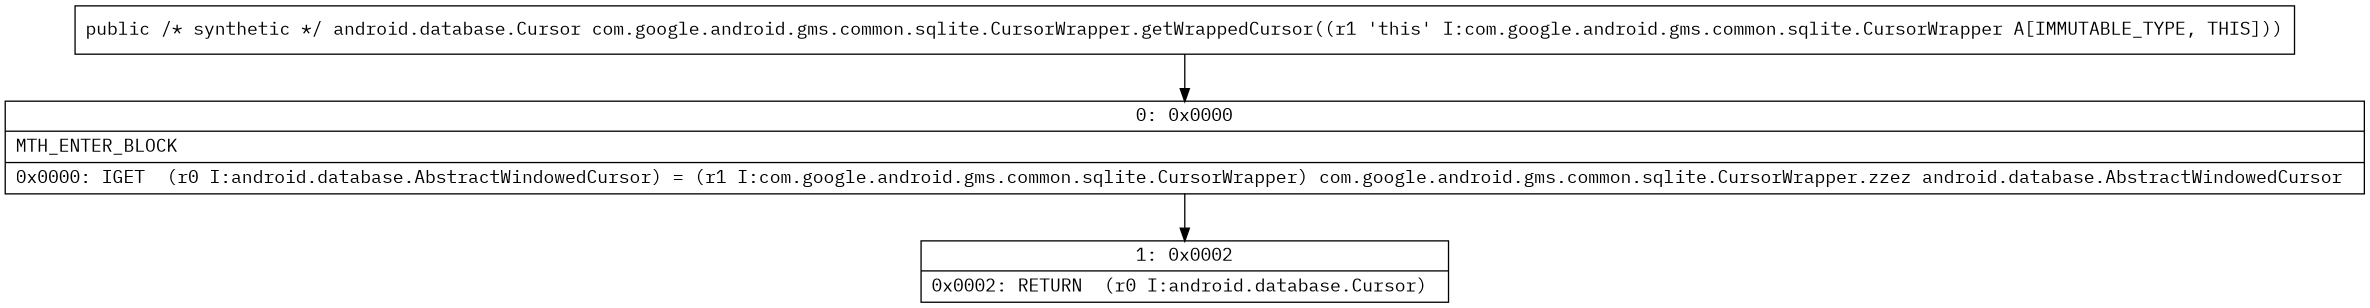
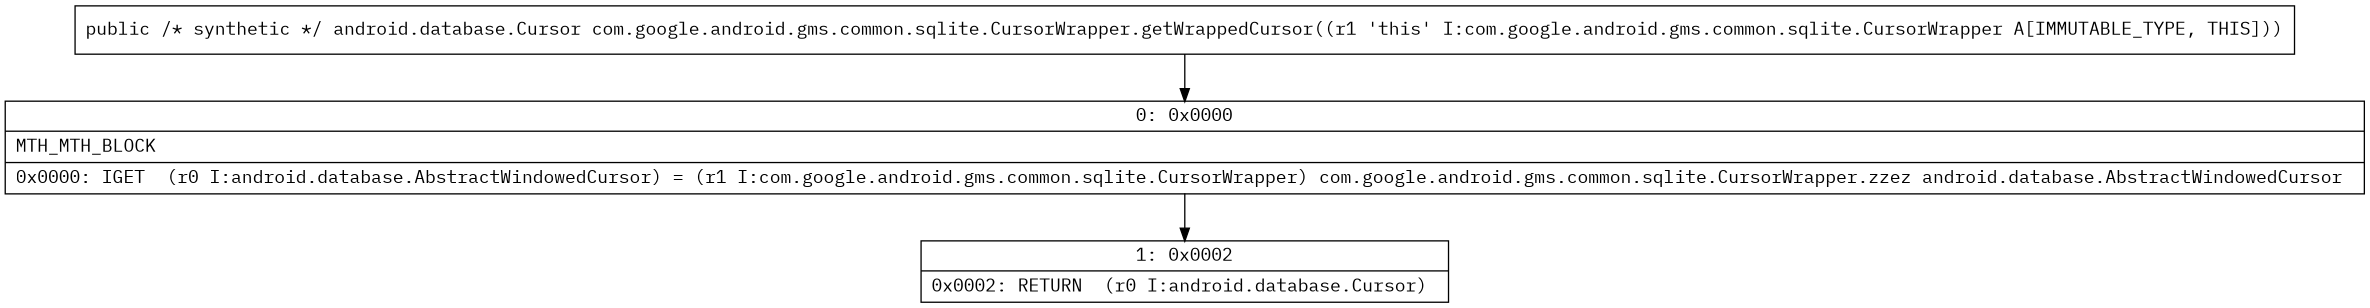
  digraph {
    fontname="IBM Plex Mono"
    node [shape=record fontname="IBM Plex Mono"]
    edge [fontname="IBM Plex Mono"]
-   n1 [label="{0\:\ 0x0000|MTH_ENTER_BLOCK\l|0x0000: IGET  (r0 I:android.database.AbstractWindowedCursor) = (r1 I:com.google.android.gms.common.sqlite.CursorWrapper) com.google.android.gms.common.sqlite.CursorWrapper.zzez android.database.AbstractWindowedCursor \l}"]
+   n1 [label="{0\:\ 0x0000|MTH_MTH_BLOCK\l|0x0000: IGET  (r0 I:android.database.AbstractWindowedCursor) = (r1 I:com.google.android.gms.common.sqlite.CursorWrapper) com.google.android.gms.common.sqlite.CursorWrapper.zzez android.database.AbstractWindowedCursor \l}"]
    n2 [label="{1\:\ 0x0002|0x0002: RETURN  (r0 I:android.database.Cursor) \l}"]
    n3 [label="{public \/* synthetic *\/ android.database.Cursor com.google.android.gms.common.sqlite.CursorWrapper.getWrappedCursor((r1 'this' I:com.google.android.gms.common.sqlite.CursorWrapper A[IMMUTABLE_TYPE, THIS])) }"]
    n1 -> n2
    n3 -> n1
  }
